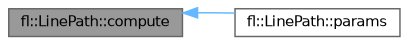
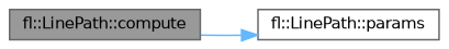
  digraph {
    rankdir=LR
    node [fontname=Helvetica fontsize=10 shape=box style=filled]
    n1 [color=gray40 fillcolor=grey60 fontcolor=black height=0.2 label="fl::LinePath::compute" width=0.4]
    n2 [color=grey40 fillcolor=white height=0.2 label="fl::LinePath::params" width=0.4]
-   n2 -> n1 [color=steelblue1 fontname=Helvetica fontsize=10 labelfontname=Helvetica labelfontsize=10 style=solid]
+   n1 -> n2 [color=steelblue1 fontname=Helvetica fontsize=10 labelfontname=Helvetica labelfontsize=10 style=solid]
  }
